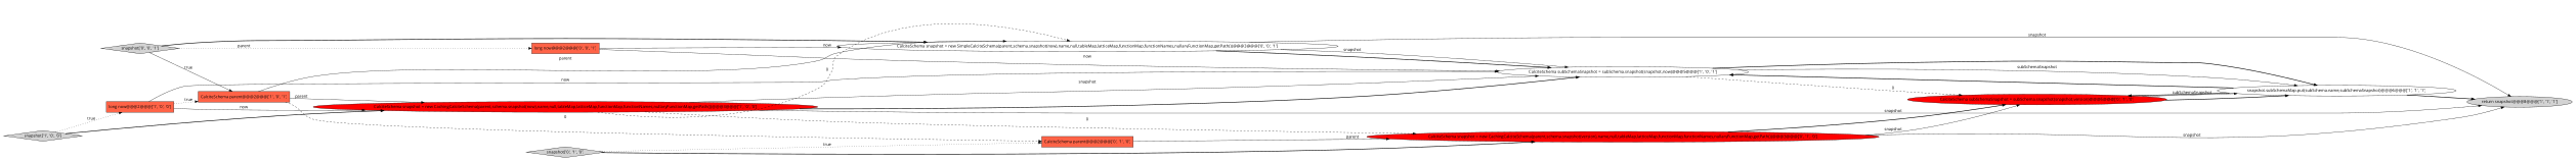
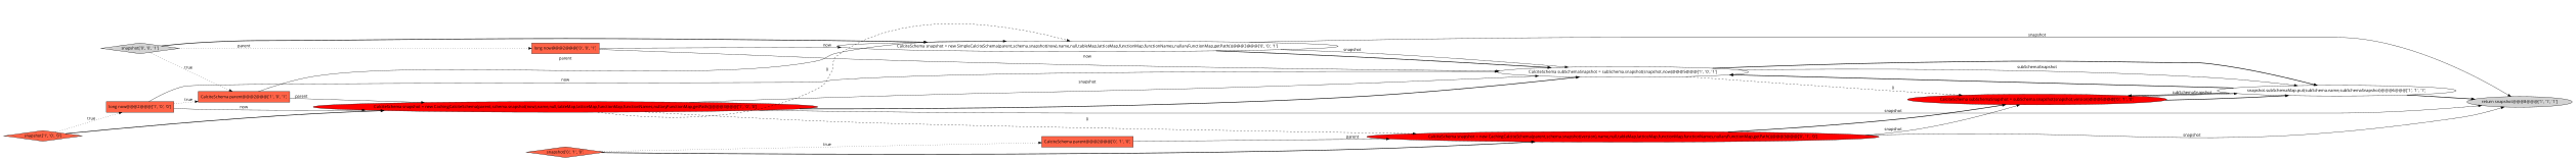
  digraph {
    fontname="Open Sans"
    rankdir=LR
    node [fillcolor=lightgray fontname="Open Sans" shape=ellipse style=filled]
    edge [fontname="Open Sans" style=solid]
    n1 [fillcolor=red label="CalciteSchema snapshot = new CachingCalciteSchema(parent,schema.snapshot(now),name,null,tableMap,latticeMap,functionMap,functionNames,nullaryFunctionMap,getPath())@@@3@@@['1', '0', '0']"]
    n2 [fillcolor=white label="CalciteSchema subSchemaSnapshot = subSchema.snapshot(snapshot,now)@@@5@@@['1', '0', '1']"]
    n3 [fillcolor=red label="CalciteSchema snapshot = new CachingCalciteSchema(parent,schema.snapshot(version),name,null,tableMap,latticeMap,functionMap,functionNames,nullaryFunctionMap,getPath())@@@3@@@['0', '1', '0']"]
    n4 [label="return snapshot@@@8@@@['1', '1', '1']"]
    n5 [fillcolor=white label="CalciteSchema snapshot = new SimpleCalciteSchema(parent,schema.snapshot(now),name,null,tableMap,latticeMap,functionMap,functionNames,nullaryFunctionMap,getPath())@@@3@@@['0', '0', '1']"]
    n6 [fillcolor=red label="CalciteSchema subSchemaSnapshot = subSchema.snapshot(snapshot,version)@@@5@@@['0', '1', '0']"]
    n7 [fillcolor=white label="snapshot.subSchemaMap.put(subSchema.name,subSchemaSnapshot)@@@6@@@['1', '1', '1']"]
    n8 [label="snapshot['0', '0', '1']" shape=diamond]
    n9 [fillcolor=tomato label="long now@@@2@@@['0', '0', '1']" shape=box]
    n10 [fillcolor=tomato label="CalciteSchema parent@@@2@@@['1', '0', '1']" shape=box]
    n11 [fillcolor=tomato label="CalciteSchema parent@@@2@@@['0', '1', '0']" shape=box]
-   n12 [label="snapshot['1', '0', '0']" shape=diamond]
+   n12 [fillcolor=tomato label="snapshot['1', '0', '0']" shape=diamond]
    n13 [fillcolor=tomato label="long now@@@2@@@['1', '0', '0']" shape=box]
-   n14 [label="snapshot['0', '1', '0']" shape=diamond]
+   n14 [fillcolor=tomato label="snapshot['0', '1', '0']" shape=diamond]
    n1 -> n2 [label=snapshot]
    n1 -> n2 [style=bold]
    n1 -> n3 [label=0 style=dashed]
    n1 -> n4 [label=snapshot]
    n1 -> n5 [label=0 style=dashed]
    n2 -> n6 [label=0 style=dashed]
    n2 -> n7 [style=bold]
    n2 -> n7 [label=subSchemaSnapshot]
    n3 -> n4 [label=snapshot]
    n3 -> n6 [label=snapshot]
    n3 -> n6 [style=bold]
    n5 -> n2 [style=bold]
    n5 -> n2 [label=snapshot]
    n5 -> n4 [label=snapshot]
    n6 -> n7 [style=bold]
    n6 -> n7 [label=subSchemaSnapshot]
    n7 -> n2 [style=bold]
    n7 -> n4 [style=bold]
    n7 -> n6 [style=bold]
    n8 -> n5 [style=bold]
    n8 -> n9 [label=parent style=dotted]
-   n8 -> n10 [label=true]
+   n8 -> n10 [label=true style=dotted]
    n9 -> n2 [label=now]
    n9 -> n5 [label=now]
    n10 -> n1 [label=parent]
    n10 -> n5 [label=parent]
-   n10 -> n11 [label=0 style=dashed]
    n11 -> n3 [label=parent]
    n12 -> n1 [style=bold]
    n12 -> n13 [label=true style=dotted]
    n13 -> n1 [label=now]
    n13 -> n2 [label=now]
    n13 -> n10 [label=true style=dotted]
    n14 -> n3 [style=bold]
    n14 -> n11 [label=true style=dotted]
  }
